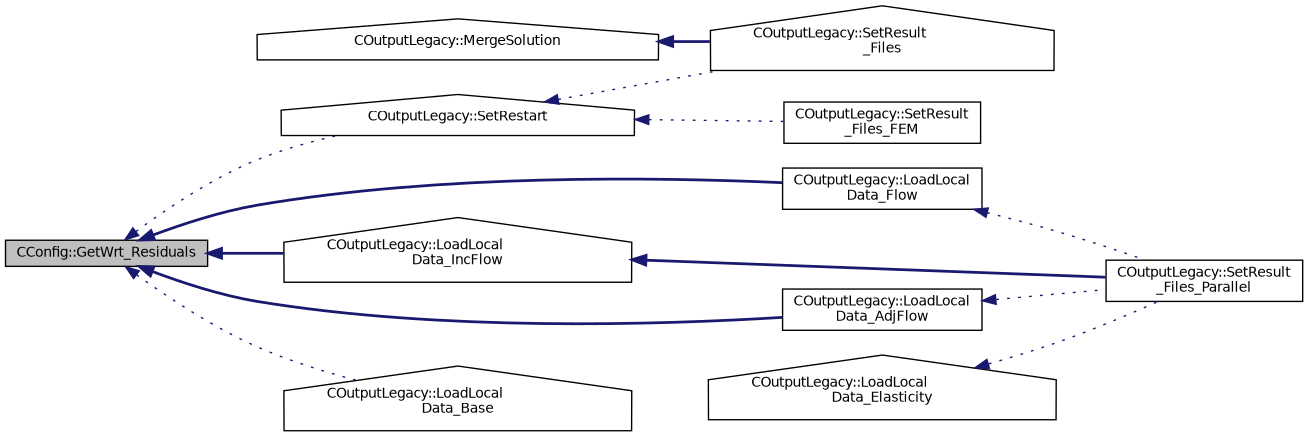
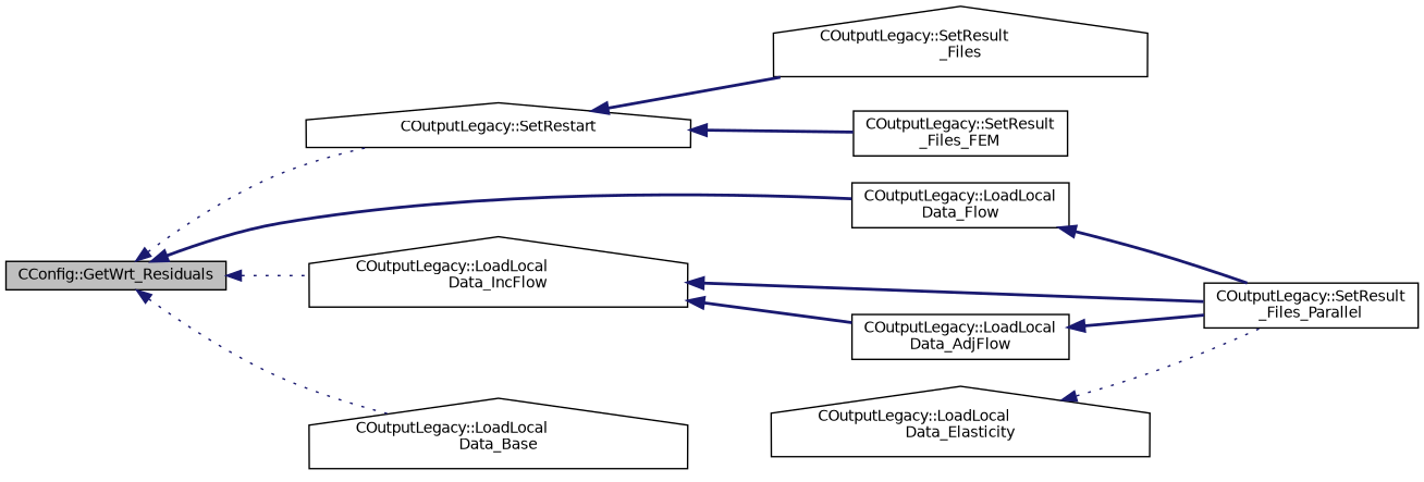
  digraph {
    rankdir=LR
    node [color=black fillcolor=white fontname=Helvetica fontsize=10 shape=house style=filled]
    edge [color=midnightblue dir=back fontname=Helvetica fontsize=10 labelfontname=Helvetica labelfontsize=10 style=dotted]
    n1 [fillcolor=grey75 fontcolor=black height=0.2 label="CConfig::GetWrt_Residuals" shape=box width=0.4]
    n2 [height=0.2 label="COutputLegacy::SetRestart" width=0.4]
    n3 [height=0.2 label="COutputLegacy::LoadLocal\lData_Flow" shape=box width=0.4]
    n4 [height=0.2 label="COutputLegacy::LoadLocal\lData_IncFlow" width=0.4]
    n5 [height=0.2 label="COutputLegacy::LoadLocal\lData_AdjFlow" shape=box width=0.4]
    n6 [height=0.2 label="COutputLegacy::LoadLocal\lData_Base" width=0.4]
-   n7 [height=0.2 label="COutputLegacy::MergeSolution" width=0.4]
    n8 [height=0.2 label="COutputLegacy::SetResult\l_Files" width=0.4]
    n9 [height=0.2 label="COutputLegacy::SetResult\l_Files_FEM" shape=box width=0.4]
    n10 [height=0.2 label="COutputLegacy::SetResult\l_Files_Parallel" shape=box width=0.4]
    n11 [height=0.2 label="COutputLegacy::LoadLocal\lData_Elasticity" width=0.4]
    n1 -> n2
    n1 -> n3 [style=bold]
-   n1 -> n4 [style=bold]
-   n1 -> n5 [style=bold]
+   n1 -> n4
+   n4 -> n5 [style=bold]
    n1 -> n6
-   n2 -> n8
-   n2 -> n9
-   n3 -> n10
+   n2 -> n8 [style=bold]
+   n2 -> n9 [style=bold]
+   n3 -> n10 [style=bold]
    n4 -> n10 [style=bold]
-   n5 -> n10
-   n7 -> n8 [style=bold]
+   n5 -> n10 [style=bold]
    n11 -> n10
  }
